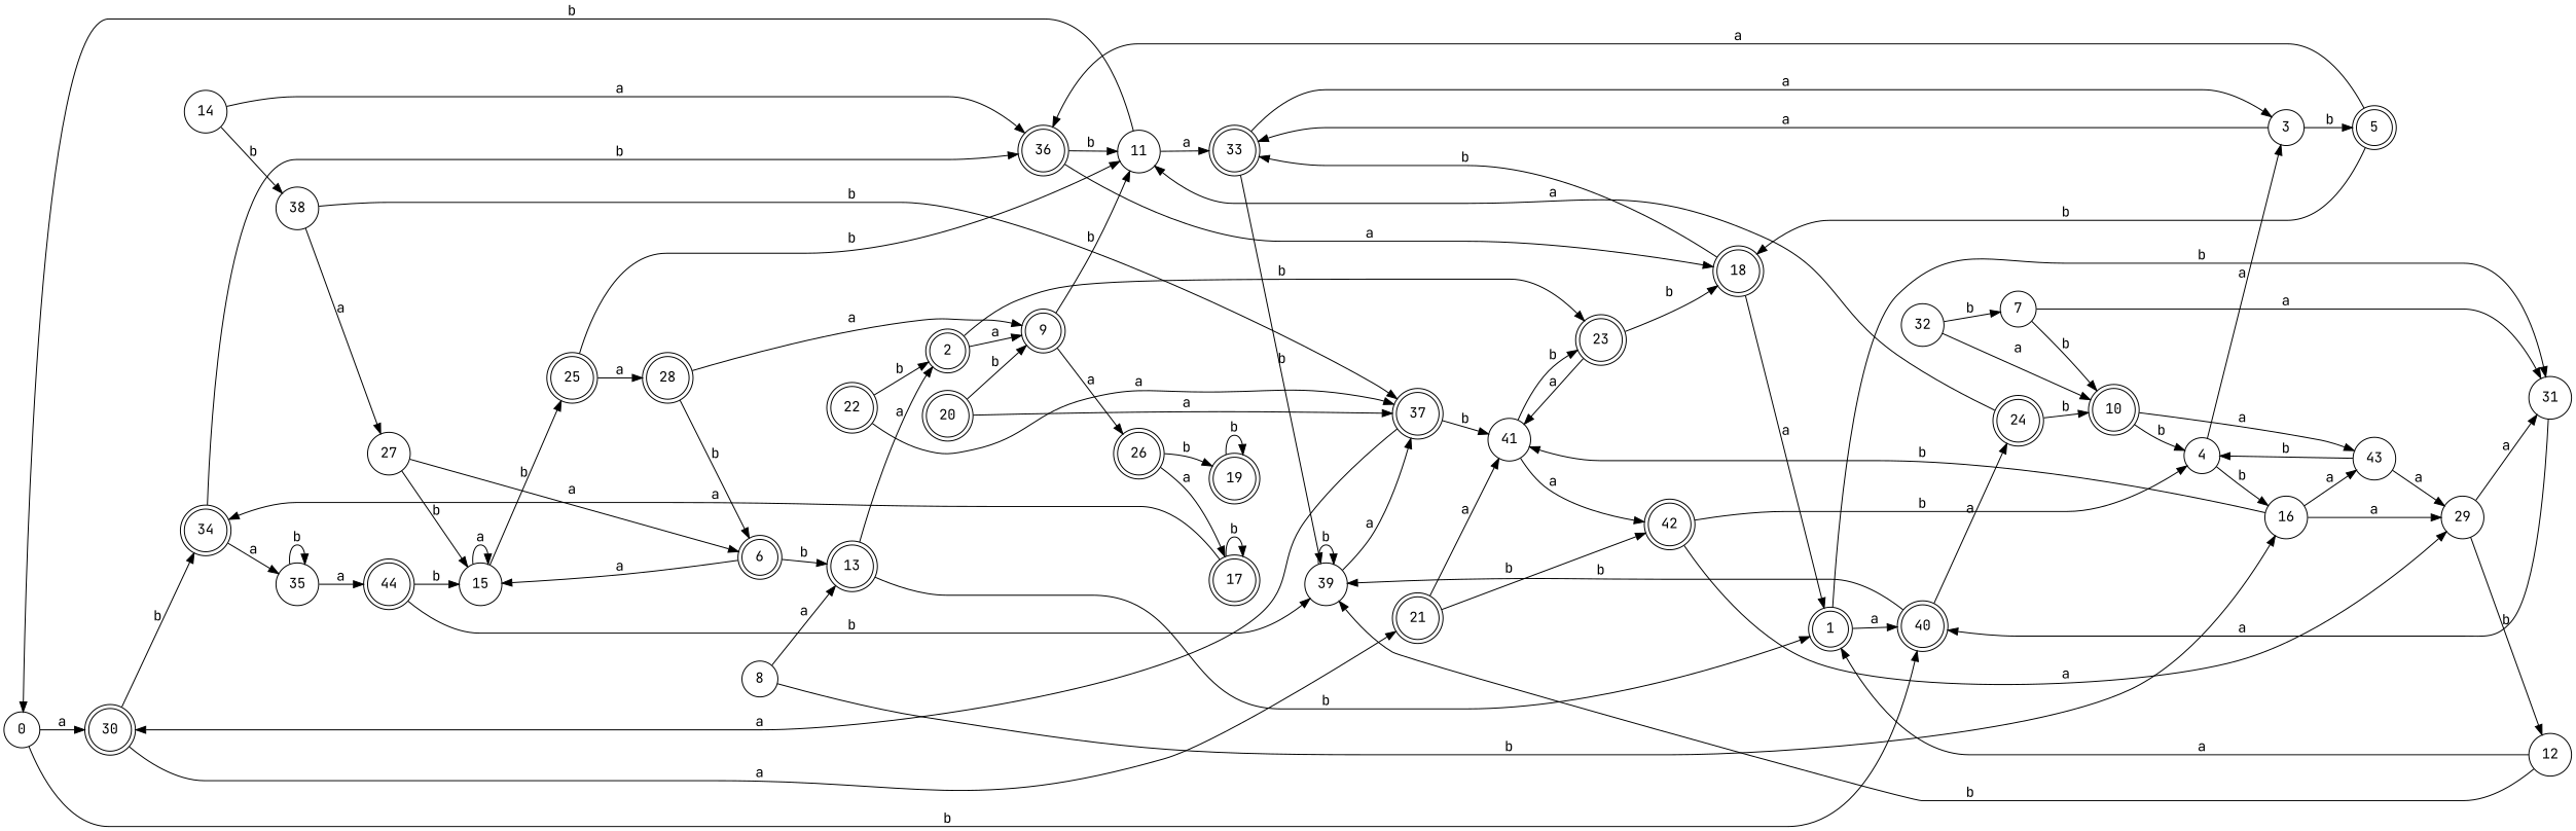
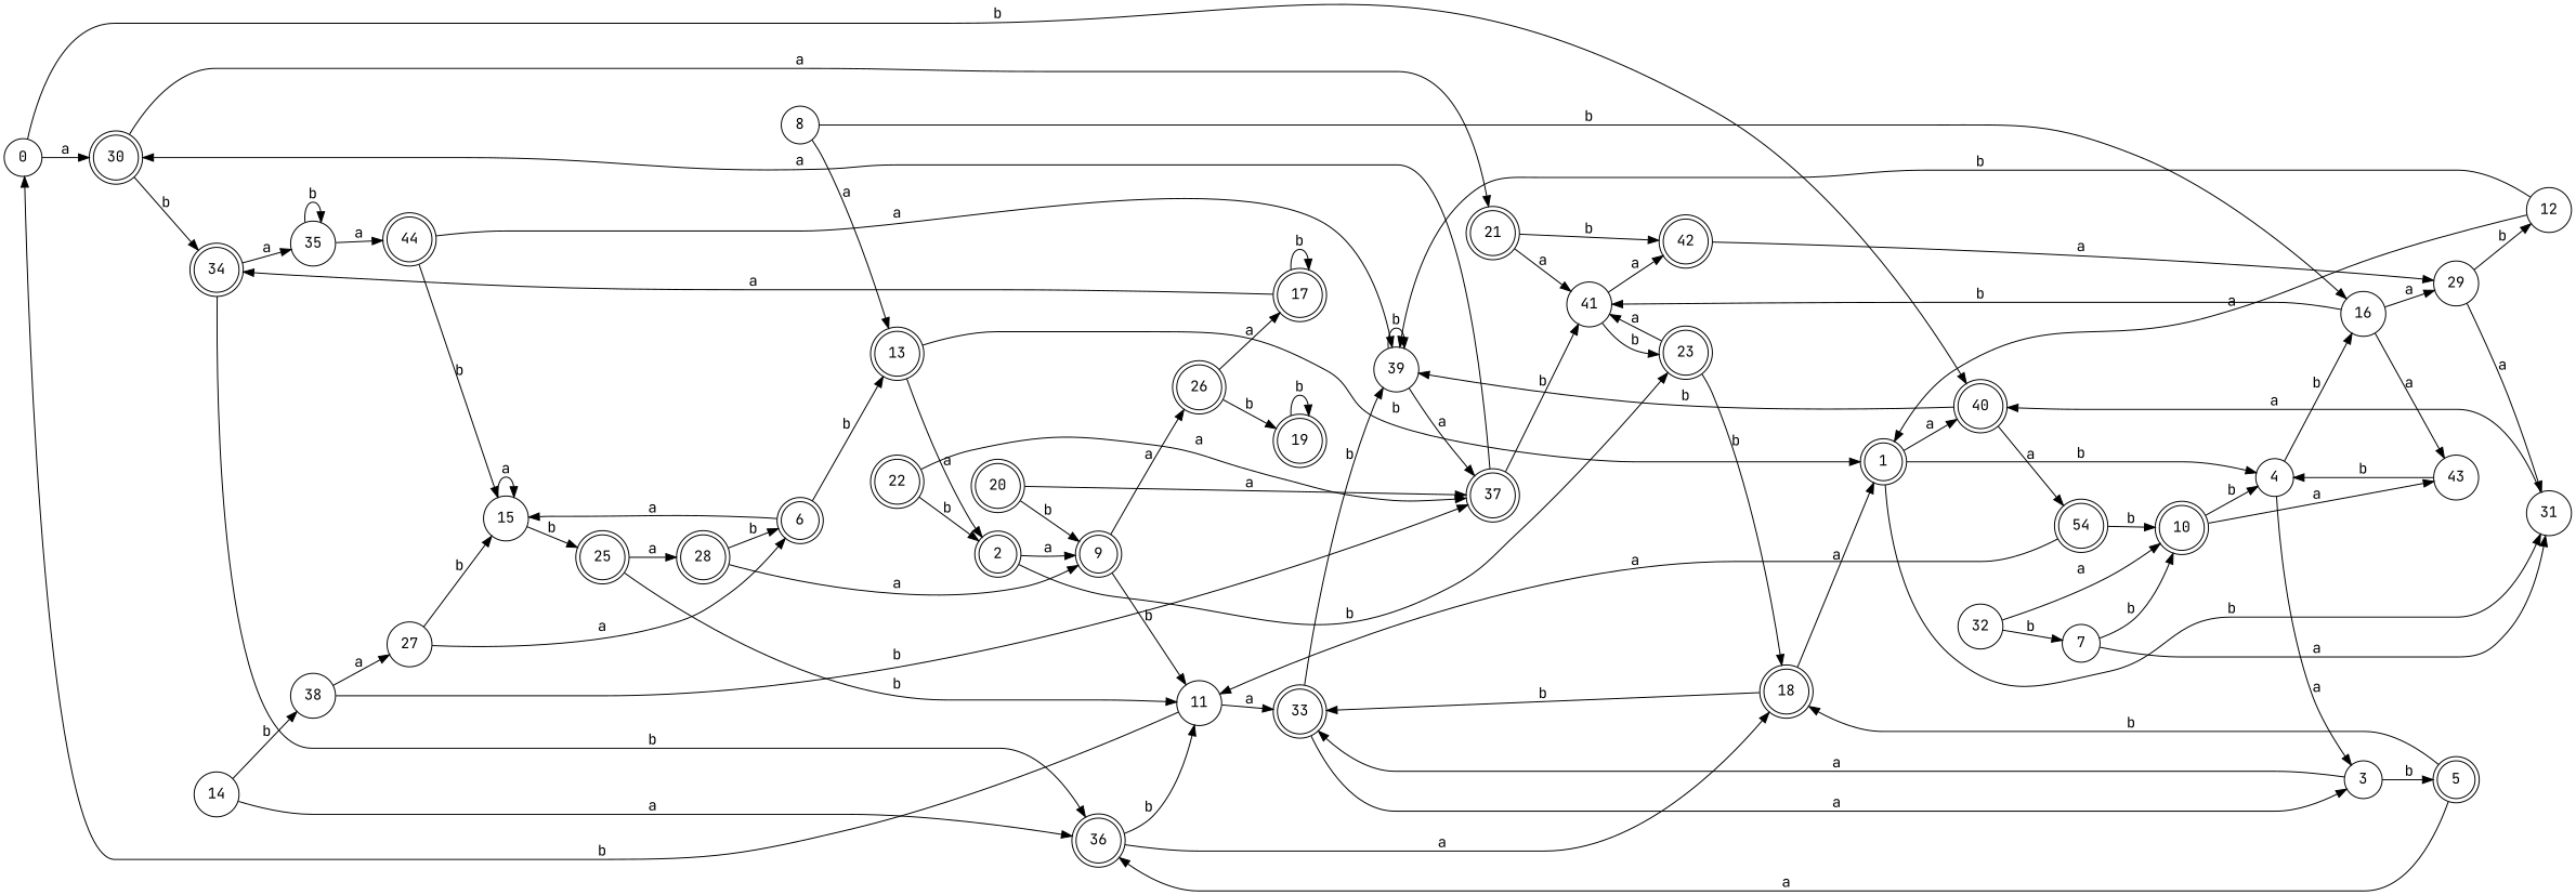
  digraph {
    fontname="JetBrains Mono"
    rankdir=LR
    node [color=black fillcolor=white fontname="JetBrains Mono" shape=doublecircle style="rounded,filled"]
    edge [fontname="JetBrains Mono"]
    n1 [label=0 shape=circle style=filled]
    n2 [label=30]
    n3 [label=40]
    n4 [label=34]
    n5 [label=21]
    n6 [label=39 shape=circle style=filled]
-   n7 [label=24]
+   n7 [label=54]
    n8 [label=1]
    n9 [label=31 shape=circle style=filled]
    n10 [label=2]
    n11 [label=9]
    n12 [label=23]
    n13 [label=11 shape=circle style=filled]
    n14 [label=26]
    n15 [label=18]
    n16 [label=41 shape=circle style=filled]
    n17 [label=3 shape=circle style=filled]
    n18 [label=5]
    n19 [label=33]
    n20 [label=36]
    n21 [label=4 shape=circle style=filled]
    n22 [label=16 shape=circle style=filled]
    n23 [label=43 shape=circle style=filled]
    n24 [label=29 shape=circle style=filled]
    n25 [label=6]
    n26 [label=13]
    n27 [label=15 shape=circle style=filled]
    n28 [label=25]
    n29 [label=7 shape=circle style=filled]
    n30 [label=10]
    n31 [label=8 shape=circle style=filled]
    n32 [label=17]
    n33 [label=19]
    n34 [label=12 shape=circle style=filled]
    n35 [label=37]
    n36 [label=14 shape=circle style=filled]
    n37 [label=38 shape=circle]
    n38 [label=27 shape=circle style=filled]
    n39 [label=28]
    n40 [label=42]
    n41 [label=35 shape=circle style=filled]
    n42 [label=20]
    n43 [label=22]
    n44 [label=32 shape=circle style=filled]
    n45 [label=44]
    n1 -> n2 [label=a]
    n1 -> n3 [label=b]
    n2 -> n4 [label=b]
    n2 -> n5 [label=a]
    n3 -> n6 [label=b]
    n3 -> n7 [label=a]
    n4 -> n20 [label=b]
    n4 -> n41 [label=a]
    n5 -> n16 [label=a]
    n5 -> n40 [label=b]
    n6 -> n6 [label=b]
    n6 -> n35 [label=a]
    n7 -> n13 [label=a]
    n7 -> n30 [label=b]
    n8 -> n3 [label=a]
    n8 -> n9 [label=b]
    n9 -> n3 [label=a]
    n10 -> n11 [label=a]
    n10 -> n12 [label=b]
    n11 -> n13 [label=b]
    n11 -> n14 [label=a]
    n12 -> n15 [label=b]
    n12 -> n16 [label=a]
    n13 -> n1 [label=b]
    n13 -> n19 [label=a]
    n14 -> n32 [label=a]
    n14 -> n33 [label=b]
    n15 -> n8 [label=a]
    n15 -> n19 [label=b]
    n16 -> n12 [label=b]
    n16 -> n40 [label=a]
    n17 -> n18 [label=b]
    n17 -> n19 [label=a]
    n18 -> n15 [label=b]
    n18 -> n20 [label=a]
    n19 -> n6 [label=b]
    n19 -> n17 [label=a]
    n20 -> n13 [label=b]
    n20 -> n15 [label=a]
    n21 -> n17 [label=a]
    n21 -> n22 [label=b]
    n22 -> n16 [label=b]
    n22 -> n23 [label=a]
    n22 -> n24 [label=a]
    n23 -> n21 [label=b]
-   n23 -> n24 [label=a]
    n24 -> n9 [label=a]
    n24 -> n34 [label=b]
    n25 -> n26 [label=b]
    n25 -> n27 [label=a]
    n26 -> n8 [label=b]
    n26 -> n10 [label=a]
    n27 -> n27 [label=a]
    n27 -> n28 [label=b]
    n28 -> n13 [label=b]
    n28 -> n39 [label=a]
    n29 -> n9 [label=a]
    n29 -> n30 [label=b]
    n30 -> n21 [label=b]
    n30 -> n23 [label=a]
    n31 -> n22 [label=b]
    n31 -> n26 [label=a]
    n32 -> n4 [label=a]
    n32 -> n32 [label=b]
    n33 -> n33 [label=b]
    n34 -> n6 [label=b]
    n34 -> n8 [label=a]
    n35 -> n2 [label=a]
    n35 -> n16 [label=b]
    n36 -> n20 [label=a]
    n36 -> n37 [label=b]
    n37 -> n35 [label=b]
    n37 -> n38 [label=a]
    n38 -> n25 [label=a]
    n38 -> n27 [label=b]
    n39 -> n11 [label=a]
    n39 -> n25 [label=b]
-   n40 -> n21 [label=b]
+   n8 -> n21 [label=b]
    n40 -> n24 [label=a]
    n41 -> n41 [label=b]
    n41 -> n45 [label=a]
    n42 -> n11 [label=b]
    n42 -> n35 [label=a]
    n43 -> n10 [label=b]
    n43 -> n35 [label=a]
    n44 -> n29 [label=b]
    n44 -> n30 [label=a]
-   n45 -> n6 [label=b]
+   n45 -> n6 [label=a]
    n45 -> n27 [label=b]
  }
